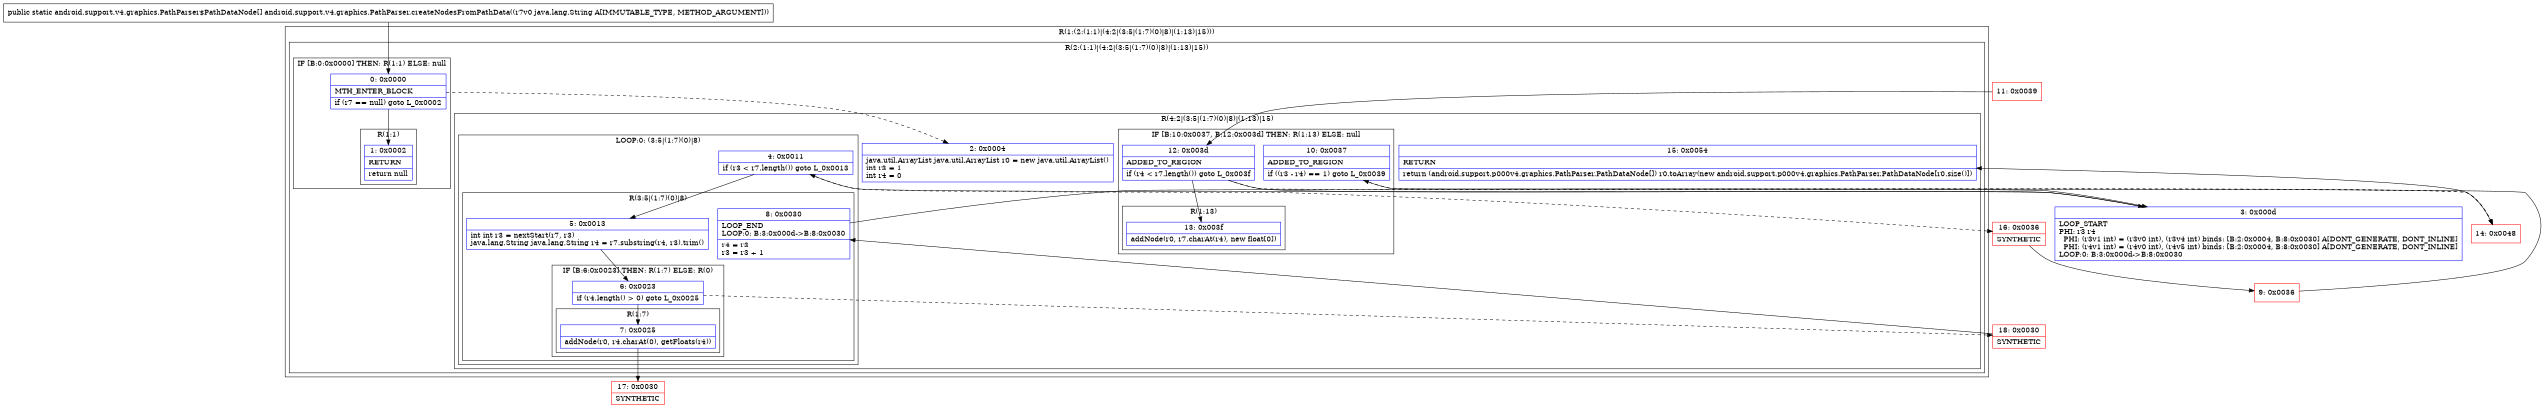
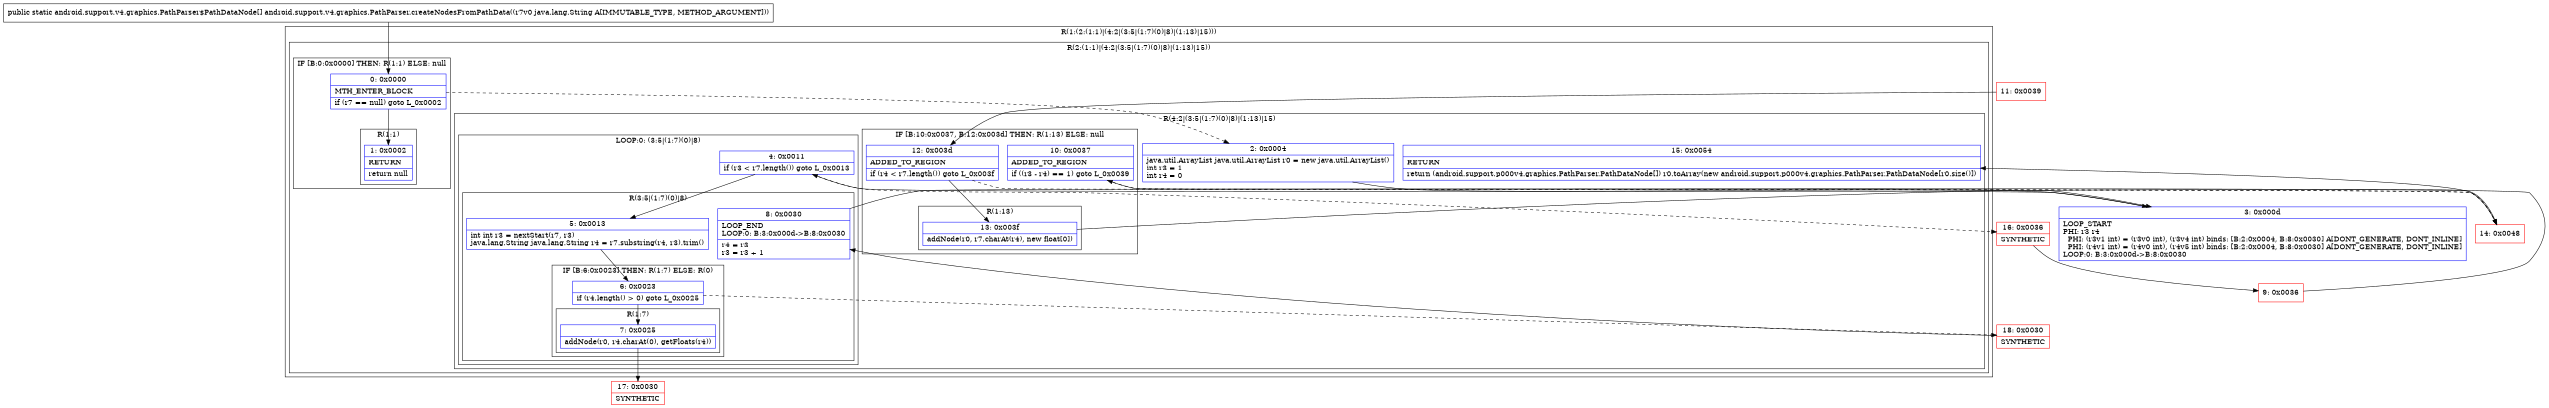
  digraph {
    node [color=blue shape=record]
    n1 [label="{1\:\ 0x0002|RETURN\l|return null\l}"]
    n2 [label="{0\:\ 0x0000|MTH_ENTER_BLOCK\l|if (r7 == null) goto L_0x0002\l}"]
    n3 [label="{7\:\ 0x0025|addNode(r0, r4.charAt(0), getFloats(r4))\l}"]
    n4 [label="{6\:\ 0x0023|if (r4.length() \> 0) goto L_0x0025\l}"]
    n5 [label="{5\:\ 0x0013|int int r3 = nextStart(r7, r3)\ljava.lang.String java.lang.String r4 = r7.substring(r4, r3).trim()\l}"]
    n6 [label="{8\:\ 0x0030|LOOP_END\lLOOP:0: B:3:0x000d\-\>B:8:0x0030\l|r4 = r3\lr3 = r3 + 1\l}"]
    n7 [label="{4\:\ 0x0011|if (r3 \< r7.length()) goto L_0x0013\l}"]
    n8 [label="{13\:\ 0x003f|addNode(r0, r7.charAt(r4), new float[0])\l}"]
    n9 [label="{10\:\ 0x0037|ADDED_TO_REGION\l|if ((r3 \- r4) == 1) goto L_0x0039\l}"]
    n10 [label="{12\:\ 0x003d|ADDED_TO_REGION\l|if (r4 \< r7.length()) goto L_0x003f\l}"]
    n11 [label="{2\:\ 0x0004|java.util.ArrayList java.util.ArrayList r0 = new java.util.ArrayList()\lint r3 = 1\lint r4 = 0\l}"]
    n12 [label="{15\:\ 0x0054|RETURN\l|return (android.support.p000v4.graphics.PathParser.PathDataNode[]) r0.toArray(new android.support.p000v4.graphics.PathParser.PathDataNode[r0.size()])\l}"]
    n13 [color=red label="{17\:\ 0x0030|SYNTHETIC\l}"]
    n14 [color=red label="{18\:\ 0x0030|SYNTHETIC\l}"]
    n15 [label="{3\:\ 0x000d|LOOP_START\lPHI: r3 r4 \l  PHI: (r3v1 int) = (r3v0 int), (r3v4 int) binds: [B:2:0x0004, B:8:0x0030] A[DONT_GENERATE, DONT_INLINE]\l  PHI: (r4v1 int) = (r4v0 int), (r4v5 int) binds: [B:2:0x0004, B:8:0x0030] A[DONT_GENERATE, DONT_INLINE]\lLOOP:0: B:3:0x000d\-\>B:8:0x0030\l}"]
    n16 [color=red label="{16\:\ 0x0036|SYNTHETIC\l}"]
    n17 [color=red label="{14\:\ 0x0048}"]
    n18 [color=red label="{9\:\ 0x0036}"]
    n19 [color=red label="{11\:\ 0x0039}"]
    n20 [label="{public static android.support.v4.graphics.PathParser$PathDataNode[] android.support.v4.graphics.PathParser.createNodesFromPathData((r7v0 java.lang.String A[IMMUTABLE_TYPE, METHOD_ARGUMENT])) }" color=""]
    subgraph cluster_1 {
      label="R(1:(2:(1:1)|(4:2|(3:5|(1:7)(0)|8)|(1:13)|15)))"
      subgraph cluster_2 {
        label="R(2:(1:1)|(4:2|(3:5|(1:7)(0)|8)|(1:13)|15))"
        subgraph cluster_3 {
          label="IF [B:0:0x0000] THEN: R(1:1) ELSE: null"
          n2
          subgraph cluster_4 {
            label="R(1:1)"
            n1
          }
        }
        subgraph cluster_5 {
          label="R(4:2|(3:5|(1:7)(0)|8)|(1:13)|15)"
          n11
          n12
          subgraph cluster_6 {
            label="LOOP:0: (3:5|(1:7)(0)|8)"
            n7
            subgraph cluster_7 {
              label="R(3:5|(1:7)(0)|8)"
              n5
              n6
              subgraph cluster_8 {
                label="IF [B:6:0x0023] THEN: R(1:7) ELSE: R(0)"
                n4
                subgraph cluster_9 {
                  label="R(1:7)"
                  n3
                }
                subgraph cluster_10 {
                  label="R(0)"
                }
              }
            }
          }
          subgraph cluster_11 {
            label="IF [B:10:0x0037, B:12:0x003d] THEN: R(1:13) ELSE: null"
            n9
            n10
            subgraph cluster_12 {
              label="R(1:13)"
              n8
            }
          }
        }
      }
    }
    n2 -> n1
    n2 -> n11 [style=dashed]
    n3 -> n13
    n4 -> n3
    n4 -> n14 [style=dashed]
    n5 -> n4
    n6 -> n15
    n7 -> n5
    n7 -> n16 [style=dashed]
+   n8 -> n17
    n9 -> n17 [style=dashed]
    n10 -> n8
    n10 -> n17 [style=dashed]
-   n10 -> n15
+   n11 -> n15
    n14 -> n6
    n15 -> n7
    n16 -> n18
    n17 -> n12
    n18 -> n9
    n19 -> n10
    n20 -> n2
  }
